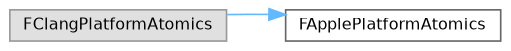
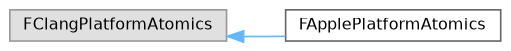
  digraph {
    rankdir=LR
    node [fontname=Helvetica fontsize=10 shape=box style=filled]
    n1 [color=grey60 fillcolor="#E0E0E0" height=0.2 label=FClangPlatformAtomics width=0.4]
    n2 [color=grey40 fillcolor=white height=0.2 label=FApplePlatformAtomics width=0.4]
-   n2 -> n1 [color=steelblue1 dir=back fontname=Helvetica fontsize=10 labelfontname=Helvetica labelfontsize=10 style=solid]
+   n1 -> n2 [color=steelblue1 dir=back fontname=Helvetica fontsize=10 labelfontname=Helvetica labelfontsize=10 style=solid]
  }
